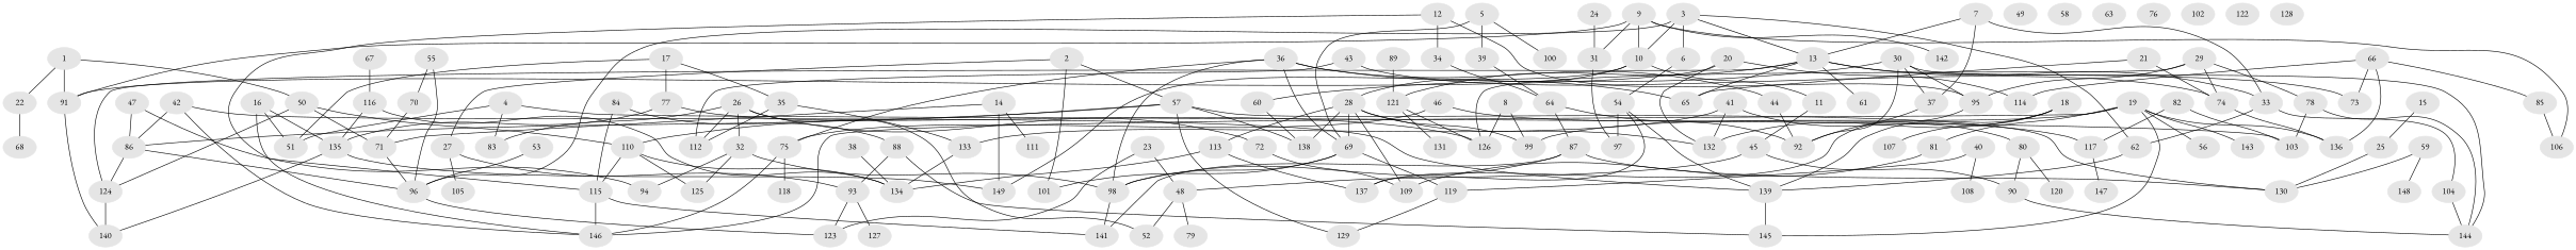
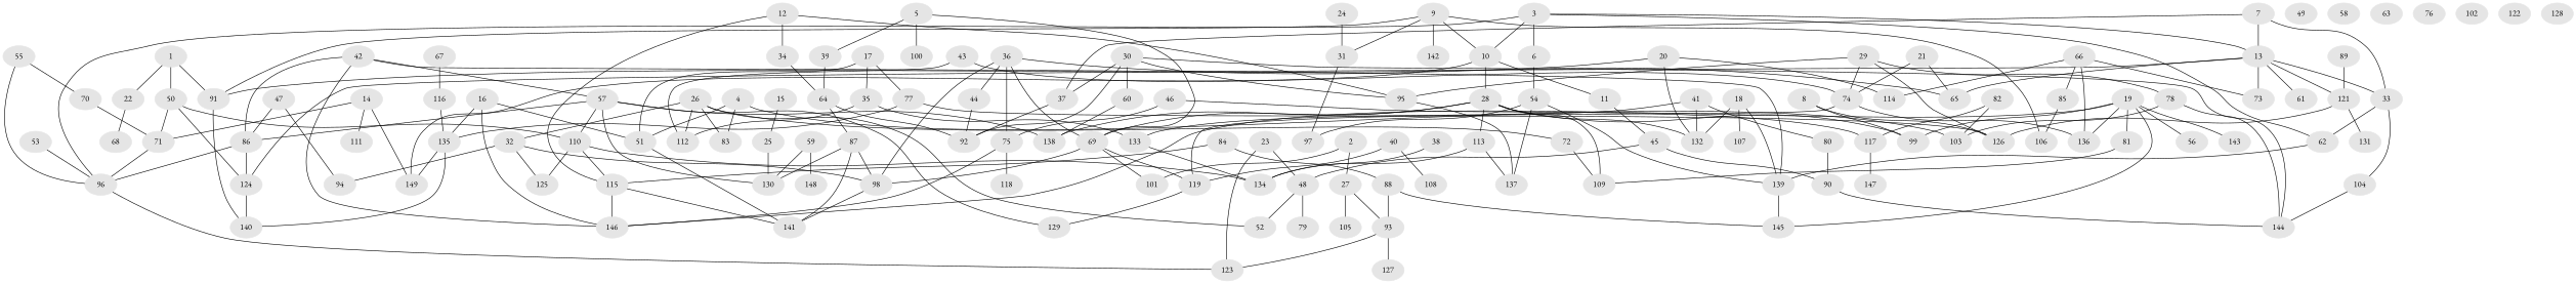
  graph {
    fontname="EB Garamond"
    node [color=gray90 fontname="EB Garamond" style=filled]
    edge [fontname="EB Garamond"]
    1
    22
    50
    91
    68
    124
    71
    110
    140
    2
    27
    57
    101
    93
    105
    130
    138
    86
    129
    3
    6
    10
    13
    62
    96
    54
    11
    28
    149
    33
    61
    65
    73
    121
    139
    123
    4
    51
    83
    103
    141
    5
    39
    69
    100
    64
    98
    119
    97
    137
    7
    37
    104
    92
    8
    99
    126
    9
    31
    106
    142
    45
    132
    109
    113
    48
    90
    12
    34
    95
    115
    146
    131
    14
    111
    15
    25
    16
    135
    17
    35
    77
    112
    133
    18
    107
    145
    19
    56
    81
    136
    143
    20
    114
    21
    74
    23
    52
    79
    24
    26
    32
    72
    94
    125
    127
    134
    29
    78
    144
    30
    60
    87
    36
    44
    75
    118
    38
    40
    108
    41
    80
-   120
    42
    43
    46
    117
    147
    47
    49
    53
    55
    70
    58
    59
    148
    63
    66
    85
    67
    116
    76
    82
    84
    88
    89
    102
    122
    128
    1 -- 22
    1 -- 50
    1 -- 91
    22 -- 68
    50 -- 124
    50 -- 71
    50 -- 110
    91 -- 140
    124 -- 140
    71 -- 96
    110 -- 115
    110 -- 125
    110 -- 134
    2 -- 27
-   2 -- 57
+   42 -- 57
    2 -- 101
    27 -- 93
    27 -- 105
    57 -- 110
    57 -- 130
    57 -- 138
    57 -- 86
    57 -- 129
    93 -- 123
    93 -- 127
    86 -- 124
    86 -- 96
    3 -- 6
    3 -- 10
    3 -- 13
    3 -- 62
    3 -- 96
    6 -- 54
    10 -- 11
    10 -- 28
    10 -- 149
    13 -- 124
    13 -- 33
    13 -- 61
    13 -- 65
    13 -- 73
    13 -- 121
    62 -- 139
    96 -- 123
    54 -- 139
    54 -- 97
    54 -- 137
    11 -- 45
    28 -- 138
    28 -- 69
    28 -- 99
    28 -- 132
    28 -- 109
    28 -- 113
    33 -- 62
    33 -- 104
    121 -- 126
    121 -- 131
    139 -- 145
    4 -- 51
    4 -- 83
    4 -- 103
+   51 -- 141
    5 -- 39
    5 -- 69
    5 -- 100
    39 -- 64
    69 -- 101
    69 -- 98
    69 -- 119
    64 -- 92
    64 -- 87
    98 -- 141
    119 -- 129
    7 -- 13
    7 -- 33
    7 -- 37
    37 -- 92
    104 -- 144
    8 -- 99
    8 -- 126
    9 -- 91
    9 -- 10
    9 -- 31
    9 -- 106
    9 -- 142
    31 -- 97
    45 -- 48
    45 -- 90
    113 -- 137
    113 -- 134
    48 -- 52
    48 -- 79
    90 -- 144
    12 -- 34
    12 -- 95
    12 -- 115
    34 -- 64
    95 -- 137
    115 -- 141
    115 -- 146
    14 -- 71
    14 -- 149
    14 -- 111
    15 -- 25
    25 -- 130
    16 -- 51
    16 -- 146
    16 -- 135
    135 -- 140
    135 -- 149
    17 -- 51
    17 -- 35
    17 -- 77
    35 -- 112
    35 -- 133
    77 -- 126
    77 -- 135
    133 -- 134
    18 -- 139
    18 -- 132
    18 -- 107
    19 -- 99
    19 -- 146
    19 -- 145
    19 -- 56
    19 -- 81
    19 -- 136
    19 -- 143
    81 -- 109
    20 -- 91
    20 -- 132
    20 -- 114
    21 -- 65
    21 -- 74
+   74 -- 119
    74 -- 136
    23 -- 123
    23 -- 48
    24 -- 31
    26 -- 83
    26 -- 112
    26 -- 52
    26 -- 32
    26 -- 72
    32 -- 98
    32 -- 94
    32 -- 125
    72 -- 109
    29 -- 126
    29 -- 95
    29 -- 74
    29 -- 78
    78 -- 103
    78 -- 144
    30 -- 37
    30 -- 92
    30 -- 95
    30 -- 144
    30 -- 60
    60 -- 138
    87 -- 130
    87 -- 141
    87 -- 98
    36 -- 65
    36 -- 69
    36 -- 98
    36 -- 44
    36 -- 75
    44 -- 92
    75 -- 146
    75 -- 118
    38 -- 134
    40 -- 119
    40 -- 108
    41 -- 132
    41 -- 133
    41 -- 80
    80 -- 90
-   80 -- 120
    42 -- 86
    42 -- 139
    42 -- 146
    43 -- 112
    43 -- 74
    46 -- 75
    46 -- 117
    117 -- 147
    47 -- 86
    47 -- 94
    53 -- 96
    55 -- 96
    55 -- 70
    70 -- 71
    59 -- 130
    59 -- 148
    66 -- 73
    66 -- 136
    66 -- 114
    66 -- 85
    85 -- 106
    67 -- 116
    116 -- 135
-   116 -- 134
    82 -- 103
    82 -- 117
    84 -- 115
    84 -- 88
    88 -- 93
    88 -- 145
    89 -- 121
  }
